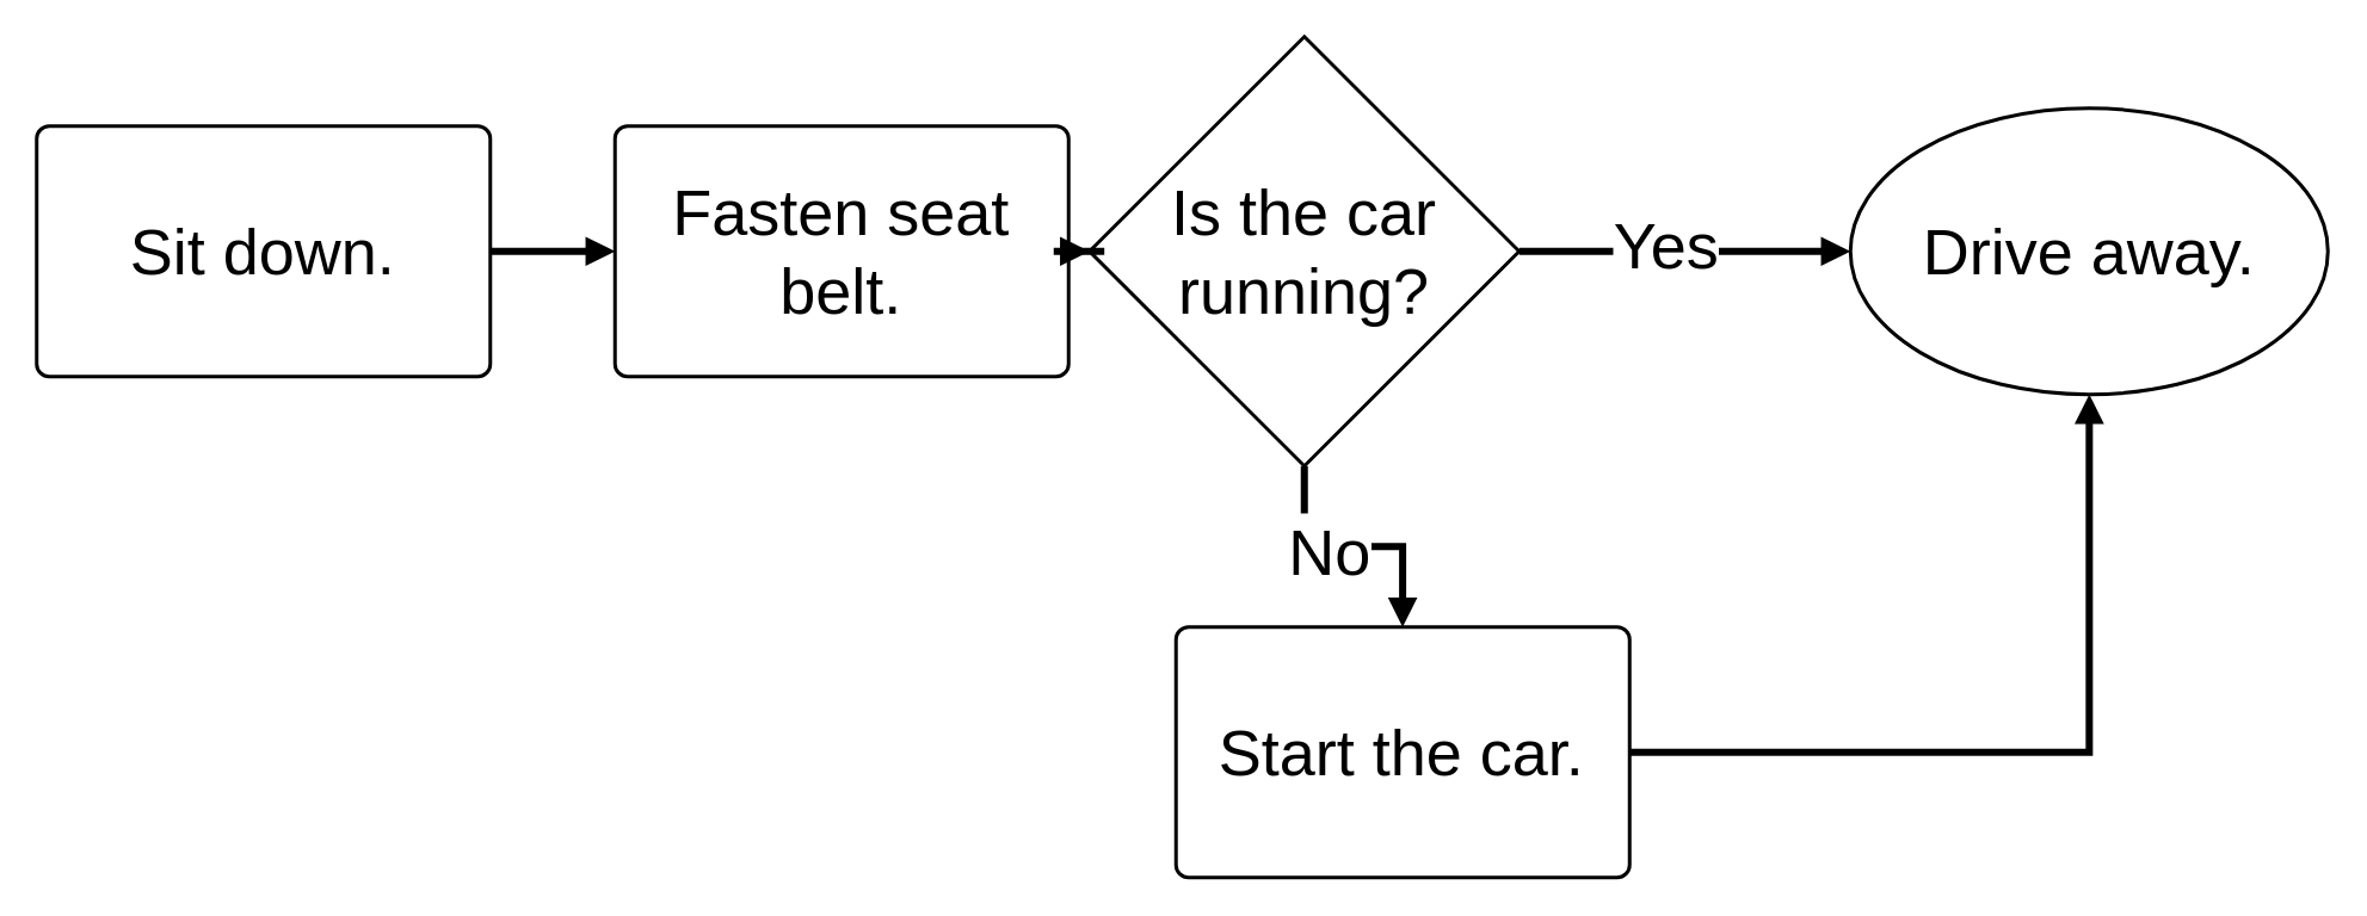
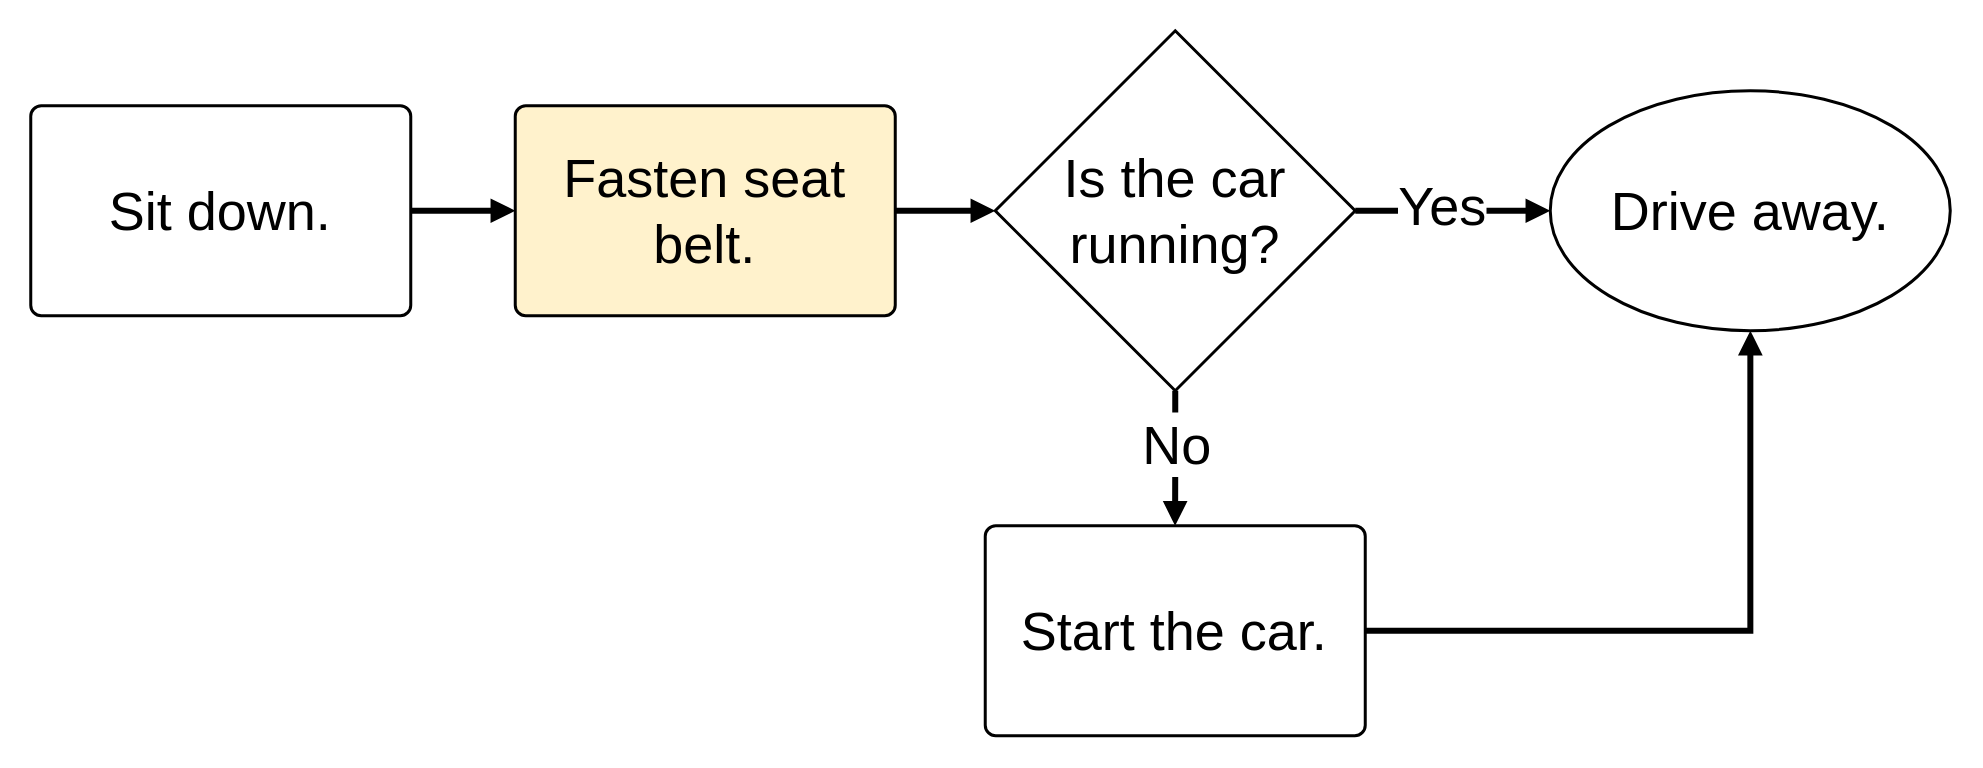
  <mxCell id="0" />
  <mxCell id="1" parent="0" />
  <mxCell id="2" style="edgeStyle=orthogonalEdgeStyle;rounded=0;orthogonalLoop=1;jettySize=auto;html=1;strokeWidth=4;endArrow=block;endFill=1;" edge="1" parent="1" source="6" target="13"><mxGeometry relative="1" as="geometry" /></mxCell>
  <mxCell id="3" value="Yes" style="edgeLabel;html=1;align=center;verticalAlign=middle;resizable=0;points=[];fontSize=36;" vertex="1" connectable="0" parent="2"><mxGeometry x="-0.128" y="4" relative="1" as="geometry"><mxPoint as="offset" /></mxGeometry></mxCell>
  <mxCell id="4" style="edgeStyle=orthogonalEdgeStyle;rounded=0;orthogonalLoop=1;jettySize=auto;html=1;strokeWidth=4;endArrow=block;endFill=1;" edge="1" parent="1" source="6" target="12"><mxGeometry relative="1" as="geometry" /></mxCell>
  <mxCell id="5" value="No" style="edgeLabel;html=1;align=center;verticalAlign=middle;resizable=0;points=[];fontSize=36;" vertex="1" connectable="0" parent="4"><mxGeometry x="-0.232" y="-2" relative="1" as="geometry"><mxPoint x="2" as="offset" /></mxGeometry></mxCell>
- <mxCell id="6" value="Is the car running?" style="strokeWidth=2;html=1;shape=mxgraph.flowchart.decision;whiteSpace=wrap;fontSize=36;" vertex="1" parent="1"><mxGeometry x="608" y="20" width="240" height="240" as="geometry" /></mxCell>
+ <mxCell id="6" value="Is the car running?" style="strokeWidth=2;html=1;shape=mxgraph.flowchart.decision;whiteSpace=wrap;fontSize=36;" vertex="1" parent="1"><mxGeometry x="663" y="20" width="240" height="240" as="geometry" /></mxCell>
  <mxCell id="7" style="edgeStyle=orthogonalEdgeStyle;rounded=0;orthogonalLoop=1;jettySize=auto;html=1;exitX=1;exitY=0.5;exitDx=0;exitDy=0;entryX=0;entryY=0.5;entryDx=0;entryDy=0;fontSize=36;strokeWidth=4;endArrow=block;endFill=1;" edge="1" parent="1" source="8" target="9"><mxGeometry relative="1" as="geometry" /></mxCell>
  <mxCell id="8" value="Sit down." style="rounded=1;whiteSpace=wrap;html=1;absoluteArcSize=1;arcSize=14;strokeWidth=2;fontSize=36;" vertex="1" parent="1"><mxGeometry x="20" y="70" width="253.34" height="140" as="geometry" /></mxCell>
- <mxCell id="9" value="Fasten seat belt." style="rounded=1;whiteSpace=wrap;html=1;absoluteArcSize=1;arcSize=14;strokeWidth=2;fontSize=36;" vertex="1" parent="1"><mxGeometry x="343" y="70" width="253.34" height="140" as="geometry" /></mxCell>
+ <mxCell id="9" value="Fasten seat belt." style="rounded=1;whiteSpace=wrap;html=1;absoluteArcSize=1;arcSize=14;strokeWidth=2;fontSize=36;fillColor=#fff2cc;" vertex="1" parent="1"><mxGeometry x="343" y="70" width="253.34" height="140" as="geometry" /></mxCell>
  <mxCell id="10" style="edgeStyle=orthogonalEdgeStyle;rounded=0;orthogonalLoop=1;jettySize=auto;html=1;entryX=0;entryY=0.5;entryDx=0;entryDy=0;entryPerimeter=0;strokeWidth=4;endArrow=block;endFill=1;" edge="1" parent="1" source="9" target="6"><mxGeometry relative="1" as="geometry" /></mxCell>
  <mxCell id="11" style="edgeStyle=orthogonalEdgeStyle;rounded=0;orthogonalLoop=1;jettySize=auto;html=1;strokeWidth=4;endArrow=block;endFill=1;" edge="1" parent="1" source="12" target="13"><mxGeometry relative="1" as="geometry" /></mxCell>
  <mxCell id="12" value="Start the car." style="rounded=1;whiteSpace=wrap;html=1;absoluteArcSize=1;arcSize=14;strokeWidth=2;fontSize=36;" vertex="1" parent="1"><mxGeometry x="656.33" y="350" width="253.34" height="140" as="geometry" /></mxCell>
  <mxCell id="13" value="Drive away." style="strokeWidth=2;html=1;shape=mxgraph.flowchart.start_1;whiteSpace=wrap;fontSize=36;horizontal=1;" vertex="1" parent="1"><mxGeometry x="1033" y="60" width="266.67" height="160" as="geometry" /></mxCell>
